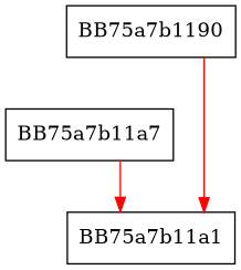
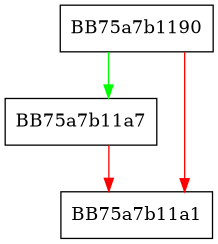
  digraph {
    splines=ortho
    node [shape=box]
    edge [color=red]
    BB75a7b1190
    BB75a7b11a7
    BB75a7b11a1
+   BB75a7b1190 -> BB75a7b11a7 [color=green]
    BB75a7b1190 -> BB75a7b11a1
    BB75a7b11a7 -> BB75a7b11a1
  }
